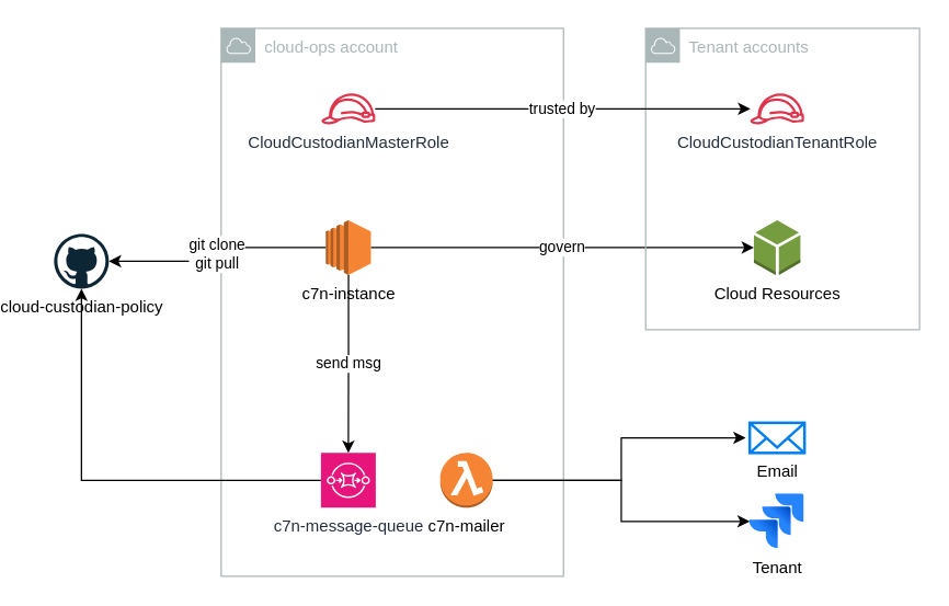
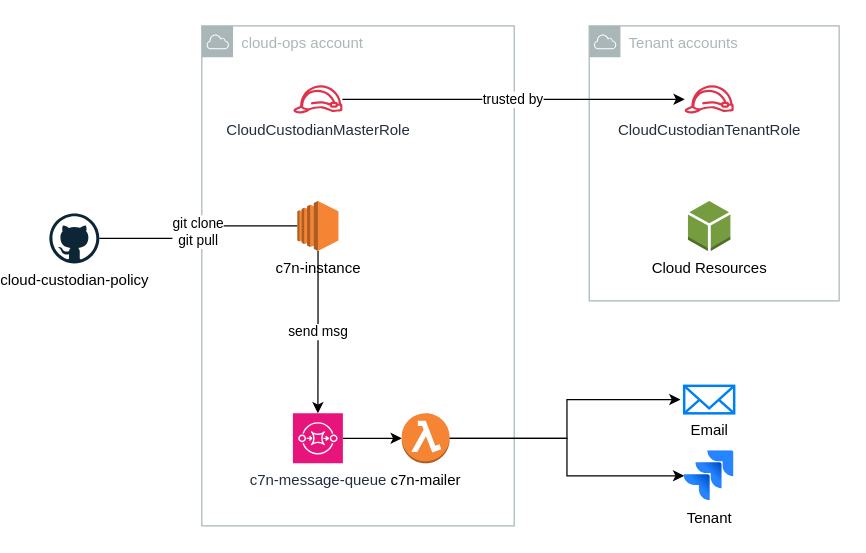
  <mxCell id="0" />
  <mxCell id="1" parent="0" />
  <mxCell id="2" value="cloud-ops account" style="sketch=0;outlineConnect=0;gradientColor=none;html=1;whiteSpace=wrap;fontSize=12;fontStyle=0;shape=mxgraph.aws4.group;grIcon=mxgraph.aws4.group_aws_cloud;strokeColor=#AAB7B8;fillColor=none;verticalAlign=top;align=left;spacingLeft=30;fontColor=#AAB7B8;dashed=0;" vertex="1" parent="1"><mxGeometry x="142" y="20" width="250" height="400" as="geometry" /></mxCell>
- <mxCell id="3" value="git clone&lt;br&gt;git pull" style="edgeStyle=orthogonalEdgeStyle;rounded=0;orthogonalLoop=1;jettySize=auto;html=1;" edge="1" parent="1" source="6" target="7"><mxGeometry relative="1" as="geometry" /></mxCell>
- <mxCell id="4" value="govern" style="edgeStyle=orthogonalEdgeStyle;rounded=0;orthogonalLoop=1;jettySize=auto;html=1;" edge="1" parent="1" source="6" target="12"><mxGeometry relative="1" as="geometry" /></mxCell>
+ <mxCell id="3" value="git clone&lt;br&gt;git pull" style="edgeStyle=orthogonalEdgeStyle;rounded=0;orthogonalLoop=1;jettySize=auto;html=1;endArrow=none;" edge="1" parent="1" source="6" target="7"><mxGeometry relative="1" as="geometry" /></mxCell>
  <mxCell id="5" value="send msg" style="edgeStyle=orthogonalEdgeStyle;rounded=0;orthogonalLoop=1;jettySize=auto;html=1;" edge="1" parent="1" source="6" target="16"><mxGeometry relative="1" as="geometry"><mxPoint x="472" y="410" as="targetPoint" /></mxGeometry></mxCell>
  <mxCell id="6" value="c7n-instance" style="outlineConnect=0;dashed=0;verticalLabelPosition=bottom;verticalAlign=top;align=center;html=1;shape=mxgraph.aws3.ec2;fillColor=#F58534;gradientColor=none;aspect=fixed;" vertex="1" parent="1"><mxGeometry x="218.45" y="160" width="32.9" height="40" as="geometry" /></mxCell>
  <mxCell id="7" value="cloud-custodian-policy" style="dashed=0;outlineConnect=0;html=1;align=center;labelPosition=center;verticalLabelPosition=bottom;verticalAlign=top;shape=mxgraph.weblogos.github;aspect=fixed;" vertex="1" parent="1"><mxGeometry x="20" y="170" width="40" height="40" as="geometry" /></mxCell>
  <mxCell id="8" value="Tenant accounts" style="sketch=0;outlineConnect=0;gradientColor=none;html=1;whiteSpace=wrap;fontSize=12;fontStyle=0;shape=mxgraph.aws4.group;grIcon=mxgraph.aws4.group_aws_cloud;strokeColor=#AAB7B8;fillColor=none;verticalAlign=top;align=left;spacingLeft=30;fontColor=#AAB7B8;dashed=0;" vertex="1" parent="1"><mxGeometry x="452" y="20" width="200" height="220" as="geometry" /></mxCell>
  <mxCell id="9" value="CloudCustodianTenantRole" style="sketch=0;outlineConnect=0;fontColor=#232F3E;gradientColor=none;fillColor=#DD344C;strokeColor=none;dashed=0;verticalLabelPosition=bottom;verticalAlign=top;align=center;html=1;fontSize=12;fontStyle=0;aspect=fixed;pointerEvents=1;shape=mxgraph.aws4.role;" vertex="1" parent="1"><mxGeometry x="528" y="67.44" width="40" height="22.56" as="geometry" /></mxCell>
  <mxCell id="10" value="trusted by" style="edgeStyle=orthogonalEdgeStyle;rounded=0;orthogonalLoop=1;jettySize=auto;html=1;" edge="1" parent="1" source="11" target="9"><mxGeometry relative="1" as="geometry" /></mxCell>
  <mxCell id="11" value="CloudCustodianMasterRole" style="sketch=0;outlineConnect=0;fontColor=#232F3E;gradientColor=none;fillColor=#DD344C;strokeColor=none;dashed=0;verticalLabelPosition=bottom;verticalAlign=top;align=center;html=1;fontSize=12;fontStyle=0;aspect=fixed;pointerEvents=1;shape=mxgraph.aws4.role;" vertex="1" parent="1"><mxGeometry x="214.9" y="67.44" width="40" height="22.56" as="geometry" /></mxCell>
  <mxCell id="12" value="Cloud Resources" style="outlineConnect=0;dashed=0;verticalLabelPosition=bottom;verticalAlign=top;align=center;html=1;shape=mxgraph.aws3.resources;fillColor=#759C3E;gradientColor=none;aspect=fixed;" vertex="1" parent="1"><mxGeometry x="531.02" y="160" width="33.96" height="40" as="geometry" /></mxCell>
  <mxCell id="13" style="edgeStyle=orthogonalEdgeStyle;rounded=0;orthogonalLoop=1;jettySize=auto;html=1;entryX=0;entryY=0.5;entryDx=0;entryDy=0;" edge="1" parent="1" source="14" target="17"><mxGeometry relative="1" as="geometry" /></mxCell>
  <mxCell id="14" value="c7n-mailer" style="outlineConnect=0;dashed=0;verticalLabelPosition=bottom;verticalAlign=top;align=center;html=1;shape=mxgraph.aws3.lambda_function;fillColor=#F58534;gradientColor=none;aspect=fixed;" vertex="1" parent="1"><mxGeometry x="302" y="330" width="38.33" height="40" as="geometry" /></mxCell>
- <mxCell id="15" style="edgeStyle=orthogonalEdgeStyle;rounded=0;orthogonalLoop=1;jettySize=auto;html=1;" edge="1" parent="1" source="16" target="7"><mxGeometry relative="1" as="geometry" /></mxCell>
+ <mxCell id="15" style="edgeStyle=orthogonalEdgeStyle;rounded=0;orthogonalLoop=1;jettySize=auto;html=1;" edge="1" parent="1" source="16" target="14"><mxGeometry relative="1" as="geometry" /></mxCell>
  <mxCell id="16" value="c7n-message-queue" style="sketch=0;points=[[0,0,0],[0.25,0,0],[0.5,0,0],[0.75,0,0],[1,0,0],[0,1,0],[0.25,1,0],[0.5,1,0],[0.75,1,0],[1,1,0],[0,0.25,0],[0,0.5,0],[0,0.75,0],[1,0.25,0],[1,0.5,0],[1,0.75,0]];outlineConnect=0;fontColor=#232F3E;fillColor=#E7157B;strokeColor=#ffffff;dashed=0;verticalLabelPosition=bottom;verticalAlign=top;align=center;html=1;fontSize=12;fontStyle=0;aspect=fixed;shape=mxgraph.aws4.resourceIcon;resIcon=mxgraph.aws4.sqs;" vertex="1" parent="1"><mxGeometry x="214.9" y="330" width="40" height="40" as="geometry" /></mxCell>
  <mxCell id="17" value="Tenant" style="image;html=1;image=img/lib/atlassian/Jira_Logo.svg;aspect=fixed;" vertex="1" parent="1"><mxGeometry x="528" y="360" width="40" height="40" as="geometry" /></mxCell>
  <mxCell id="18" value="Email" style="html=1;verticalLabelPosition=bottom;align=center;labelBackgroundColor=#ffffff;verticalAlign=top;strokeWidth=2;strokeColor=#0080F0;shadow=0;dashed=0;shape=mxgraph.ios7.icons.mail;aspect=fixed;" vertex="1" parent="1"><mxGeometry x="528" y="308" width="40" height="22" as="geometry" /></mxCell>
  <mxCell id="19" style="edgeStyle=orthogonalEdgeStyle;rounded=0;orthogonalLoop=1;jettySize=auto;html=1;entryX=-0.075;entryY=0.5;entryDx=0;entryDy=0;entryPerimeter=0;" edge="1" parent="1" source="14" target="18"><mxGeometry relative="1" as="geometry" /></mxCell>
